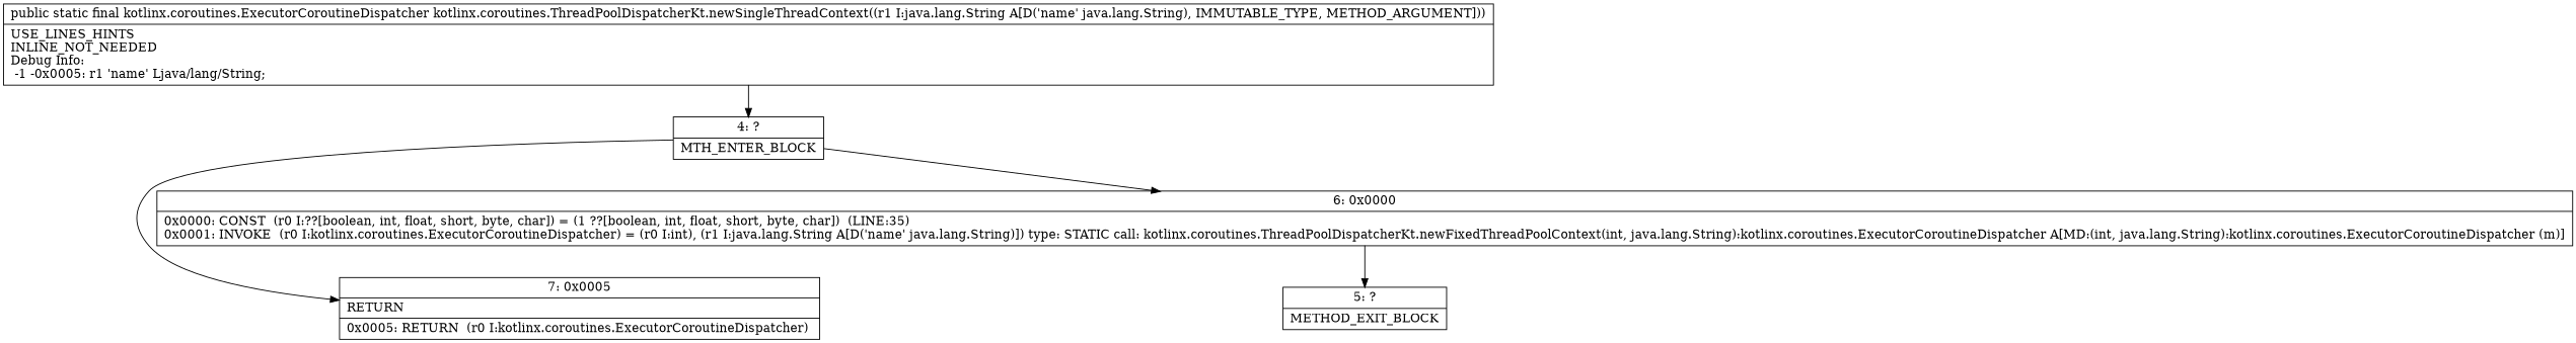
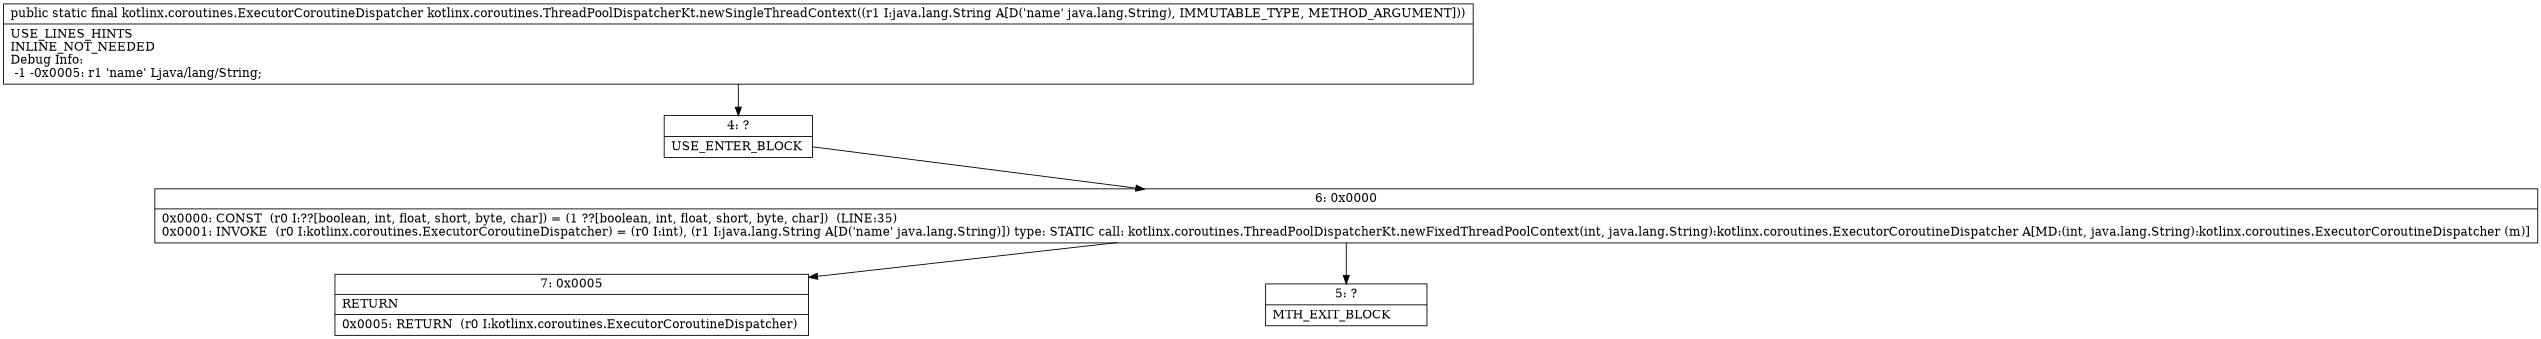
  digraph {
    node [shape=record]
-   n1 [label="{4\:\ ?|MTH_ENTER_BLOCK\l}"]
+   n1 [label="{4\:\ ?|USE_ENTER_BLOCK\l}"]
    n2 [label="{6\:\ 0x0000|0x0000: CONST  (r0 I:??[boolean, int, float, short, byte, char]) = (1 ??[boolean, int, float, short, byte, char])  (LINE:35)\l0x0001: INVOKE  (r0 I:kotlinx.coroutines.ExecutorCoroutineDispatcher) = (r0 I:int), (r1 I:java.lang.String A[D('name' java.lang.String)]) type: STATIC call: kotlinx.coroutines.ThreadPoolDispatcherKt.newFixedThreadPoolContext(int, java.lang.String):kotlinx.coroutines.ExecutorCoroutineDispatcher A[MD:(int, java.lang.String):kotlinx.coroutines.ExecutorCoroutineDispatcher (m)]\l}"]
    n3 [label="{7\:\ 0x0005|RETURN\l|0x0005: RETURN  (r0 I:kotlinx.coroutines.ExecutorCoroutineDispatcher) \l}"]
-   n4 [label="{5\:\ ?|METHOD_EXIT_BLOCK\l}"]
+   n4 [label="{5\:\ ?|MTH_EXIT_BLOCK\l}"]
    n5 [label="{public static final kotlinx.coroutines.ExecutorCoroutineDispatcher kotlinx.coroutines.ThreadPoolDispatcherKt.newSingleThreadContext((r1 I:java.lang.String A[D('name' java.lang.String), IMMUTABLE_TYPE, METHOD_ARGUMENT]))  | USE_LINES_HINTS\lINLINE_NOT_NEEDED\lDebug Info:\l  \-1 \-0x0005: r1 'name' Ljava\/lang\/String;\l}"]
    n1 -> n2
-   n1 -> n3
+   n2 -> n3
    n2 -> n4
    n5 -> n1
  }
